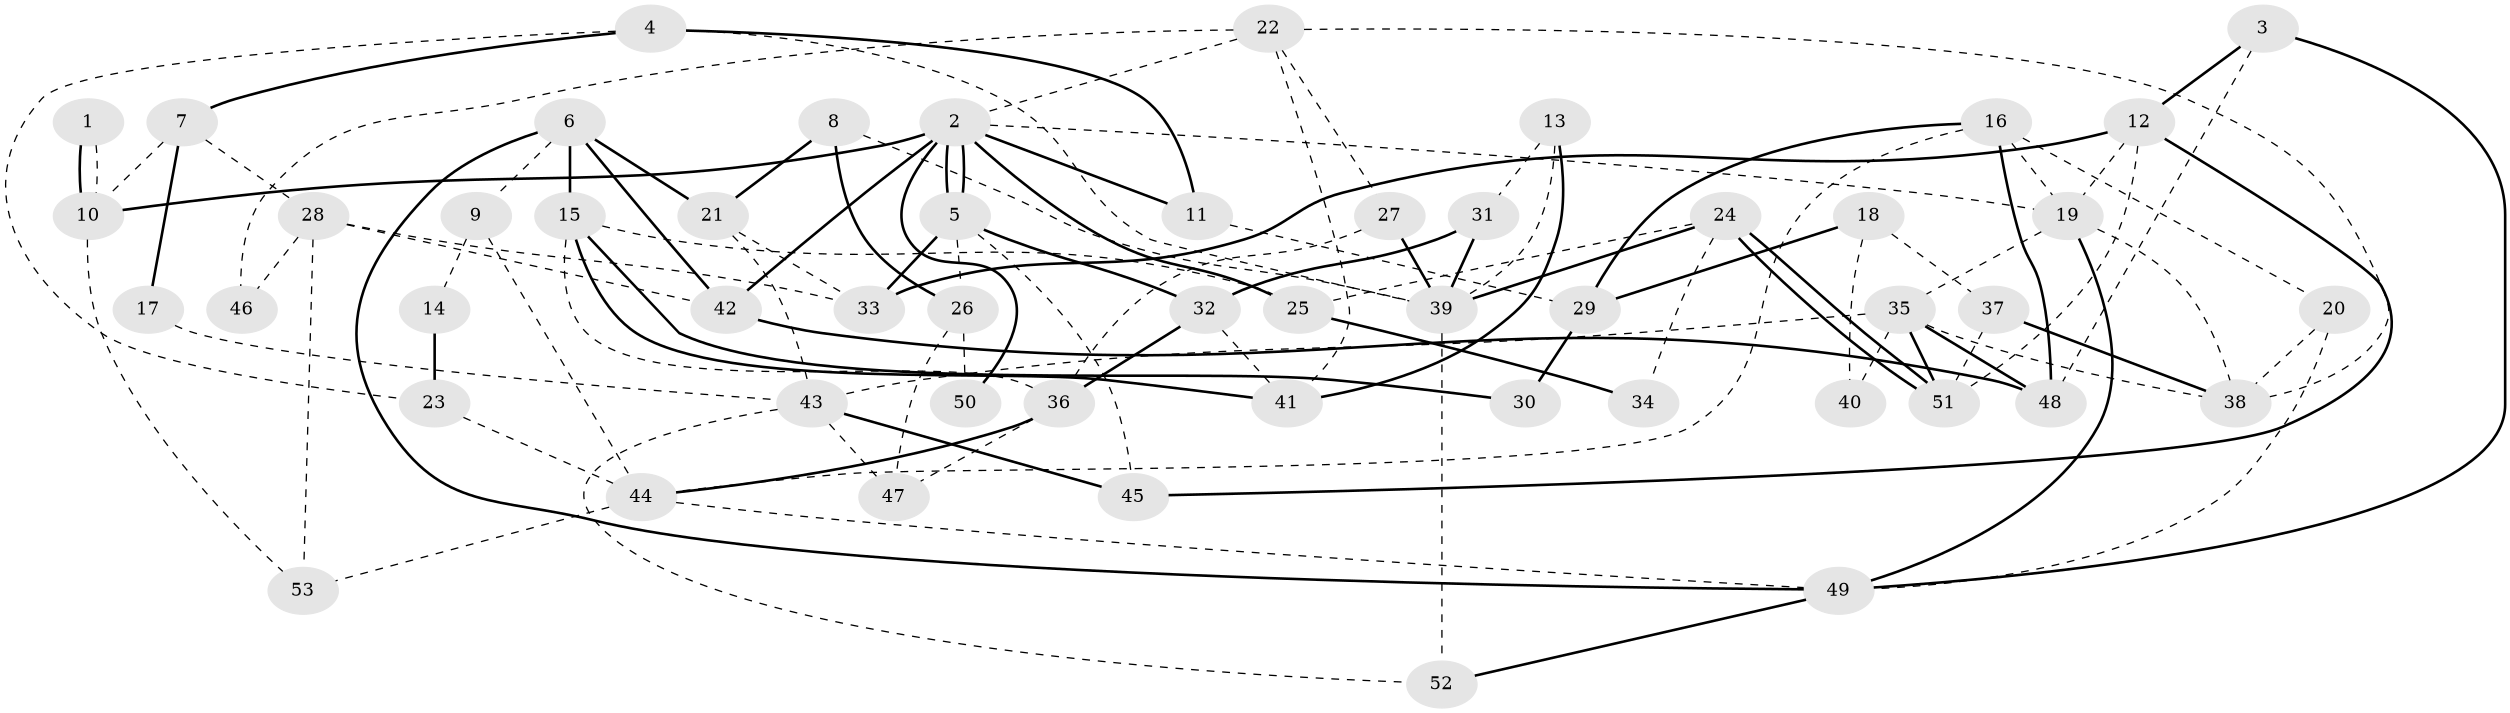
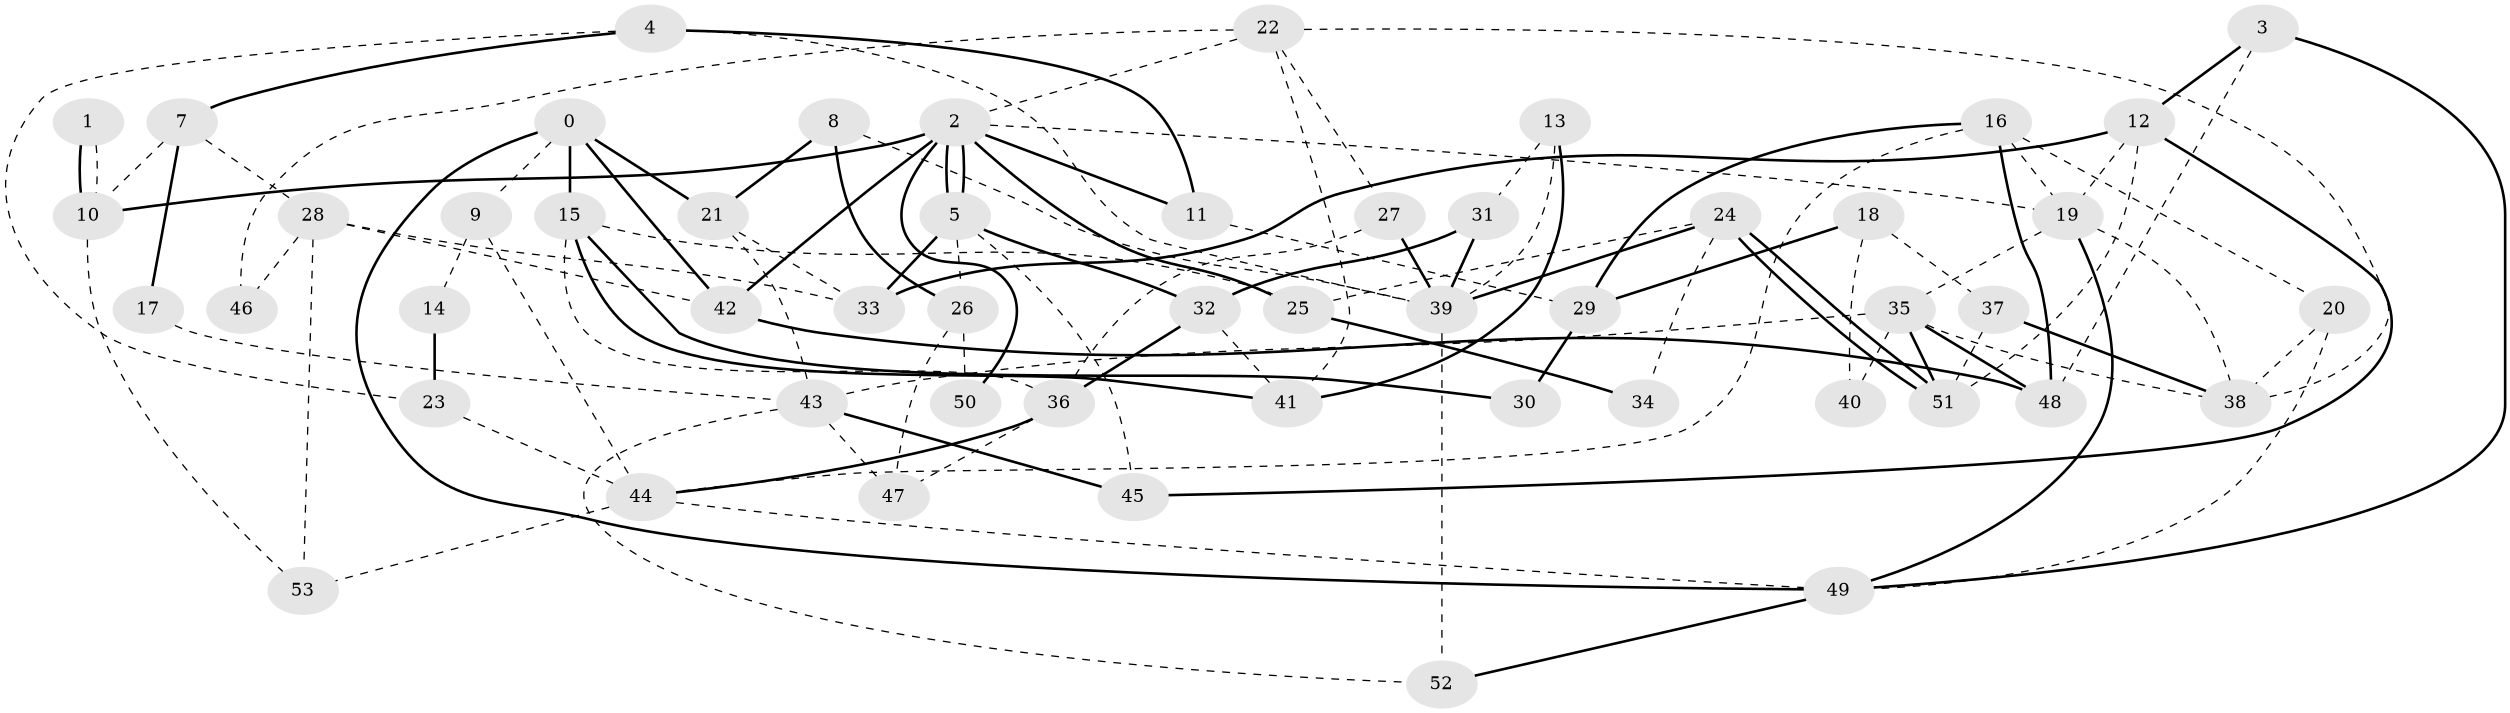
  graph {
    node [color=gray90 style=filled]
    edge [style=dashed]
    1
    10
    2
    5
    11
    19
    25
    42
    50
    53
    26
    32
    33
    45
    29
    49
    35
    38
    34
    48
    3
    12
    51
    52
    4
    7
    23
    39
    17
    28
    44
    47
    41
    36
-   6
+   6 [label=0]
    9
    15
    21
    14
    30
    43
    46
    8
    13
    31
    16
    20
    18
    37
    40
    22
    27
    24
    1 -- 10 [style=bold]
    1 -- 10
    10 -- 53
    2 -- 10 [style=bold]
    2 -- 5 [style=bold]
    2 -- 5 [style=bold]
    2 -- 11 [style=bold]
    2 -- 19
    2 -- 25 [style=bold]
    2 -- 42 [style=bold]
    2 -- 50 [style=bold]
    5 -- 26
    5 -- 32 [style=bold]
    5 -- 33 [style=bold]
    5 -- 45
    11 -- 29
    19 -- 49 [style=bold]
    19 -- 35
    19 -- 38
    25 -- 34 [style=bold]
    42 -- 48 [style=bold]
    26 -- 50
    26 -- 47
    32 -- 41
    32 -- 36 [style=bold]
    29 -- 30 [style=bold]
    49 -- 52 [style=bold]
    35 -- 38
    35 -- 48 [style=bold]
    35 -- 51 [style=bold]
    35 -- 43
    35 -- 40
    3 -- 49 [style=bold]
    3 -- 48
    3 -- 12 [style=bold]
    12 -- 19
    12 -- 33 [style=bold]
    12 -- 45 [style=bold]
    12 -- 51
    4 -- 11 [style=bold]
    4 -- 7 [style=bold]
    4 -- 23
    4 -- 39
    7 -- 10
    7 -- 17 [style=bold]
    7 -- 28
    23 -- 44
    39 -- 52
    17 -- 43
    28 -- 42
    28 -- 53
    28 -- 33
    28 -- 46
    44 -- 53
    44 -- 49
    36 -- 44 [style=bold]
    36 -- 47
    6 -- 42 [style=bold]
    6 -- 49 [style=bold]
    6 -- 9
    6 -- 15 [style=bold]
    6 -- 21 [style=bold]
    9 -- 44
    9 -- 14
    15 -- 25
    15 -- 41 [style=bold]
    15 -- 36
    15 -- 30 [style=bold]
    21 -- 33
    21 -- 43
    14 -- 23 [style=bold]
    43 -- 45 [style=bold]
    43 -- 52
    43 -- 47
    8 -- 26 [style=bold]
    8 -- 39
    8 -- 21 [style=bold]
    13 -- 39
    13 -- 41 [style=bold]
    13 -- 31
    31 -- 32 [style=bold]
    31 -- 39 [style=bold]
    16 -- 19
    16 -- 29 [style=bold]
    16 -- 48 [style=bold]
    16 -- 44
    16 -- 20
    20 -- 49
    20 -- 38
    18 -- 29 [style=bold]
    18 -- 37
    18 -- 40
    37 -- 38 [style=bold]
    37 -- 51
    22 -- 2
    22 -- 38
    22 -- 41
    22 -- 46
    22 -- 27
    27 -- 39 [style=bold]
    27 -- 36
    24 -- 25
    24 -- 34
    24 -- 51 [style=bold]
    24 -- 51 [style=bold]
    24 -- 39 [style=bold]
  }
